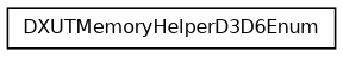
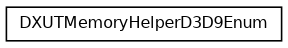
  digraph {
    rankdir=LR
-   n1 [color=black fillcolor=white fontname=Helvetica fontsize=10 height=0.2 label=DXUTMemoryHelperD3D6Enum shape=record style=filled width=0.4]
+   n1 [color=black fillcolor=white fontname=Helvetica fontsize=10 height=0.2 label=DXUTMemoryHelperD3D9Enum shape=record style=filled width=0.4]
  }
